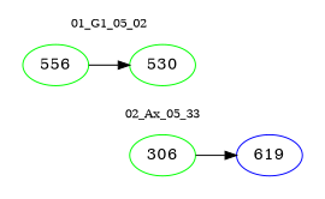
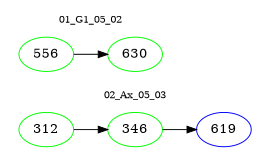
  digraph {
    rankdir=LR
    node [color=green]
    edge [color=black]
-   n2 [label=306]
+   n1 [label=312]
+   n2 [label=346]
    n3 [color=blue label=619]
    n4 [label=556]
-   n5 [label=530]
+   n5 [label=630]
    subgraph cluster_1 {
      color=white
      fontsize=10
-     label="02_Ax_05_33"
+     label="02_Ax_05_03"
+     n1
      n2
      n3
    }
    subgraph cluster_2 {
      color=white
      fontsize=10
      label="01_G1_05_02"
      n4
      n5
    }
+   n1 -> n2
    n2 -> n3
    n4 -> n5
  }
